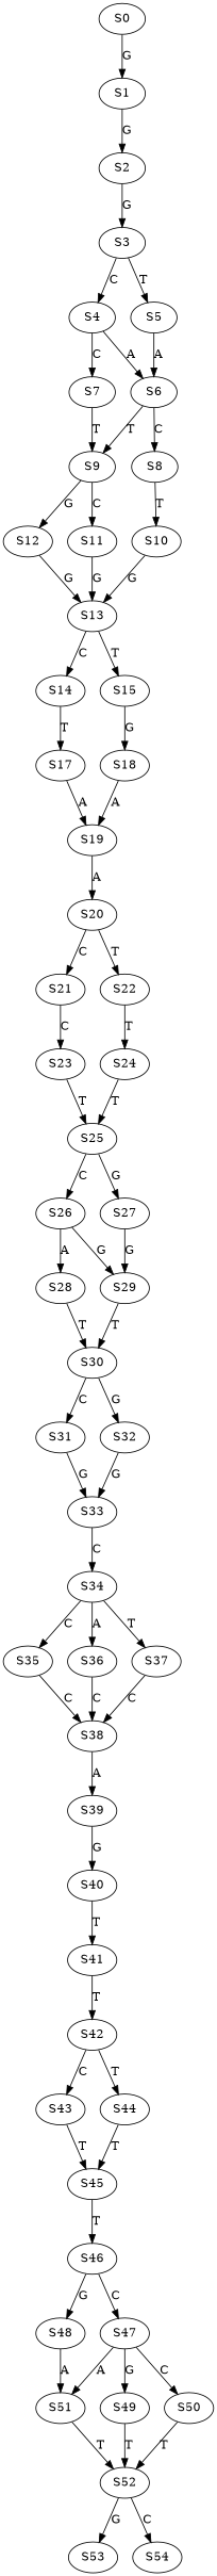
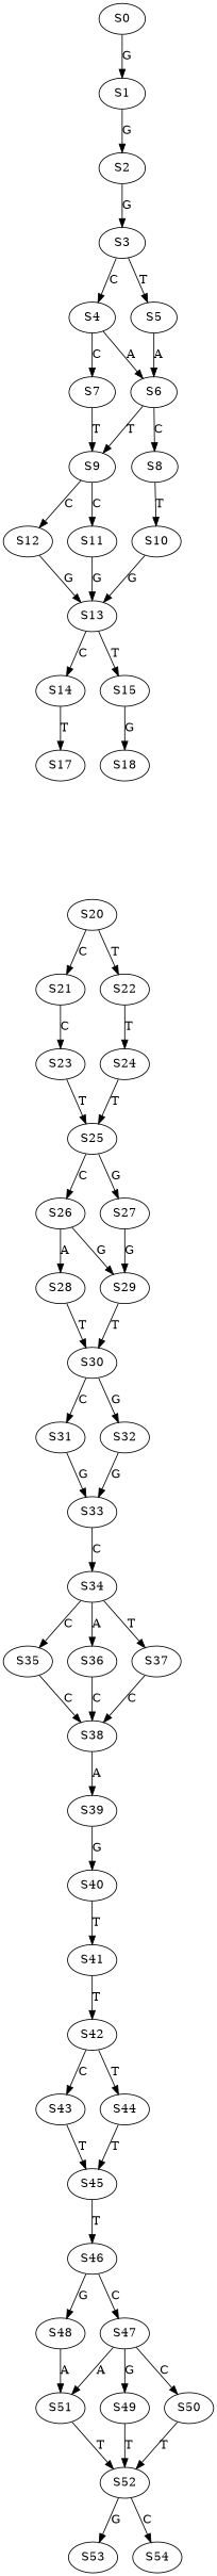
  strict digraph {
    S0
    S1
    S2
    S3
    S4
    S5
    S6
    S7
    S8
    S9
    S10
    S11
    S12
    S13
    S14
    S15
    S17
    S18
-   S19
    S20
    S21
    S22
    S23
    S24
    S25
    S26
    S27
    S28
    S29
    S30
    S31
    S32
    S33
    S34
    S35
    S36
    S37
    S38
    S39
    S40
    S41
    S42
    S43
    S44
    S45
    S46
    S47
    S48
    S49
    S50
    S51
    S52
    S53
    S54
    S0 -> S1 [label=G]
    S1 -> S2 [label=G]
    S2 -> S3 [label=G]
    S3 -> S4 [label=C]
    S3 -> S5 [label=T]
    S4 -> S6 [label=A]
    S4 -> S7 [label=C]
    S5 -> S6 [label=A]
    S6 -> S8 [label=C]
    S6 -> S9 [label=T]
    S7 -> S9 [label=T]
    S8 -> S10 [label=T]
    S9 -> S11 [label=C]
-   S9 -> S12 [label=G]
+   S9 -> S12 [label=C]
    S10 -> S13 [label=G]
    S11 -> S13 [label=G]
    S12 -> S13 [label=G]
    S13 -> S14 [label=C]
    S13 -> S15 [label=T]
    S14 -> S17 [label=T]
    S15 -> S18 [label=G]
-   S17 -> S19 [label=A]
-   S18 -> S19 [label=A]
-   S19 -> S20 [label=A]
    S20 -> S21 [label=C]
    S20 -> S22 [label=T]
    S21 -> S23 [label=C]
    S22 -> S24 [label=T]
    S23 -> S25 [label=T]
    S24 -> S25 [label=T]
    S25 -> S26 [label=C]
    S25 -> S27 [label=G]
    S26 -> S28 [label=A]
    S26 -> S29 [label=G]
    S27 -> S29 [label=G]
    S28 -> S30 [label=T]
    S29 -> S30 [label=T]
    S30 -> S31 [label=C]
    S30 -> S32 [label=G]
    S31 -> S33 [label=G]
    S32 -> S33 [label=G]
    S33 -> S34 [label=C]
    S34 -> S35 [label=C]
    S34 -> S36 [label=A]
    S34 -> S37 [label=T]
    S35 -> S38 [label=C]
    S36 -> S38 [label=C]
    S37 -> S38 [label=C]
    S38 -> S39 [label=A]
    S39 -> S40 [label=G]
    S40 -> S41 [label=T]
    S41 -> S42 [label=T]
    S42 -> S43 [label=C]
    S42 -> S44 [label=T]
    S43 -> S45 [label=T]
    S44 -> S45 [label=T]
    S45 -> S46 [label=T]
    S46 -> S47 [label=C]
    S46 -> S48 [label=G]
    S47 -> S49 [label=G]
    S47 -> S50 [label=C]
    S47 -> S51 [label=A]
    S48 -> S51 [label=A]
    S49 -> S52 [label=T]
    S50 -> S52 [label=T]
    S51 -> S52 [label=T]
    S52 -> S53 [label=G]
    S52 -> S54 [label=C]
  }
